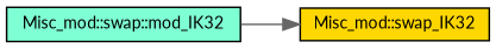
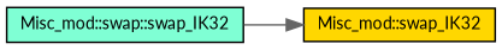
  digraph {
    rankdir=LR
    fontname=Lato
    node [color=black fontname=Lato fontsize=10 shape=record style=filled]
-   n1 [fillcolor=aquamarine fontcolor=black height=0.2 label="Misc_mod::swap::mod_IK32" width=0.4]
+   n1 [fillcolor=aquamarine fontcolor=black height=0.2 label="Misc_mod::swap::swap_IK32" width=0.4]
    n2 [fillcolor=gold height=0.2 label="Misc_mod::swap_IK32" width=0.4]
    n1 -> n2 [color=gray40 fontname=Lato fontsize=10 labelfontname=Helvetica labelfontsize=10 style=solid]
  }
